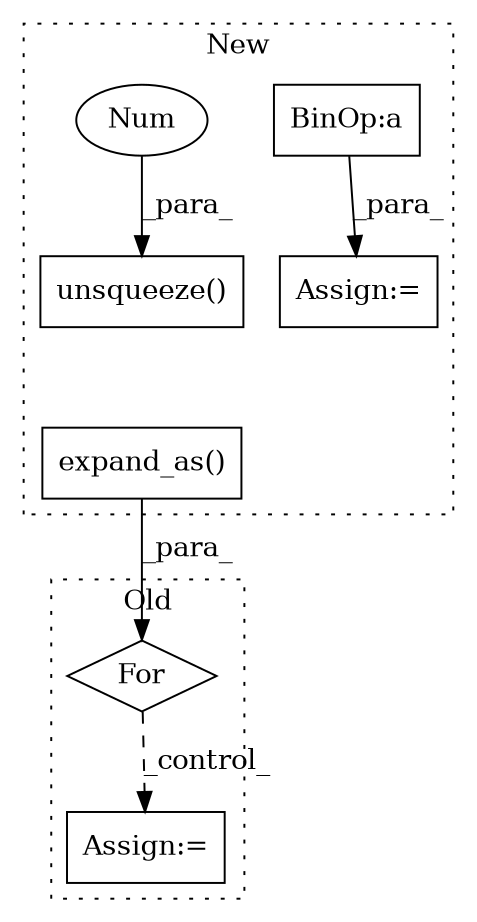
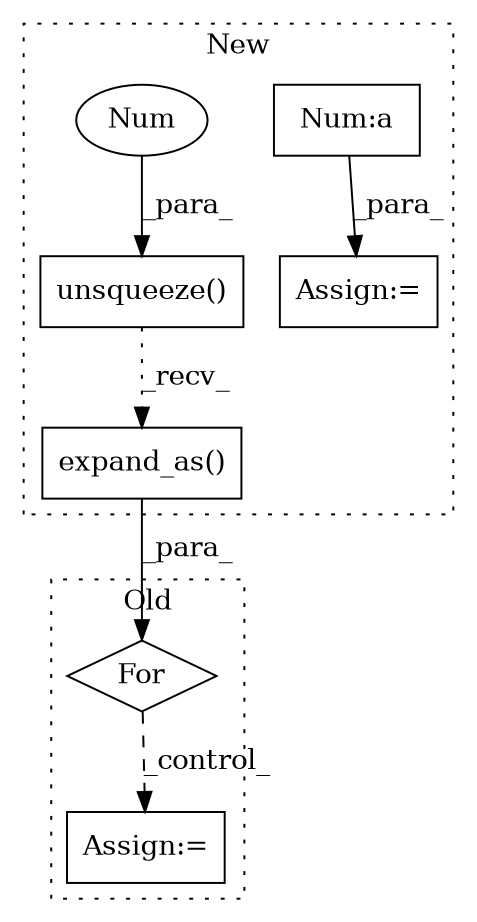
  digraph {
    node [a=68 l=3 shape=box]
    edge [style=solid]
    n1 [a=107 l="4,14" label=For s="4454,4475" shape=diamond]
    n2 [label="Assign:=" s=4543]
    n3 [a=75 l="31,1" label="expand_as()" s="5165,5198"]
    n4 [label="Assign:=" s=5380]
-   n5 [a=82 label="BinOp:a" s=5395]
+   n5 [a=82 label="Num:a" s=5395]
    n6 [a=75 l="18,1" label="unsqueeze()" s="5165,5184"]
    n7 [a=76 l=1 label=Num s=5183 shape=ellipse]
    subgraph cluster_1 {
      label=Old
      style=dotted
      n1
      n2
    }
    subgraph cluster_2 {
      label=New
      style=dotted
      n3
      n4
      n5
      n6
      n7
    }
    n1 -> n2 [label=_control_ style=dashed]
    n3 -> n1 [label=_para_]
    n5 -> n4 [label=_para_]
+   n6 -> n3 [label=_recv_ style=dotted]
    n7 -> n6 [label=_para_]
  }
